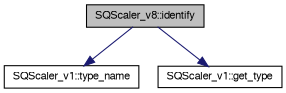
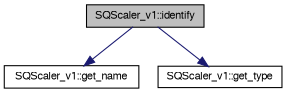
  digraph {
    rankdir=TB
    node [color=black fontname=FreeSans fontsize=10 shape=record]
    edge [color=midnightblue fontname=FreeSans fontsize=10 labelfontname=FreeSans labelfontsize=10 style=solid]
-   n1 [fillcolor=grey75 fontcolor=black height=0.2 label="SQScaler_v8::identify" style=filled width=0.4]
-   n2 [height=0.2 label="SQScaler_v1::type_name" width=0.4]
+   n1 [fillcolor=grey75 fontcolor=black height=0.2 label="SQScaler_v1::identify" style=filled width=0.4]
+   n2 [height=0.2 label="SQScaler_v1::get_name" width=0.4]
    n3 [height=0.2 label="SQScaler_v1::get_type" width=0.4]
    n1 -> n2
    n1 -> n3
  }
